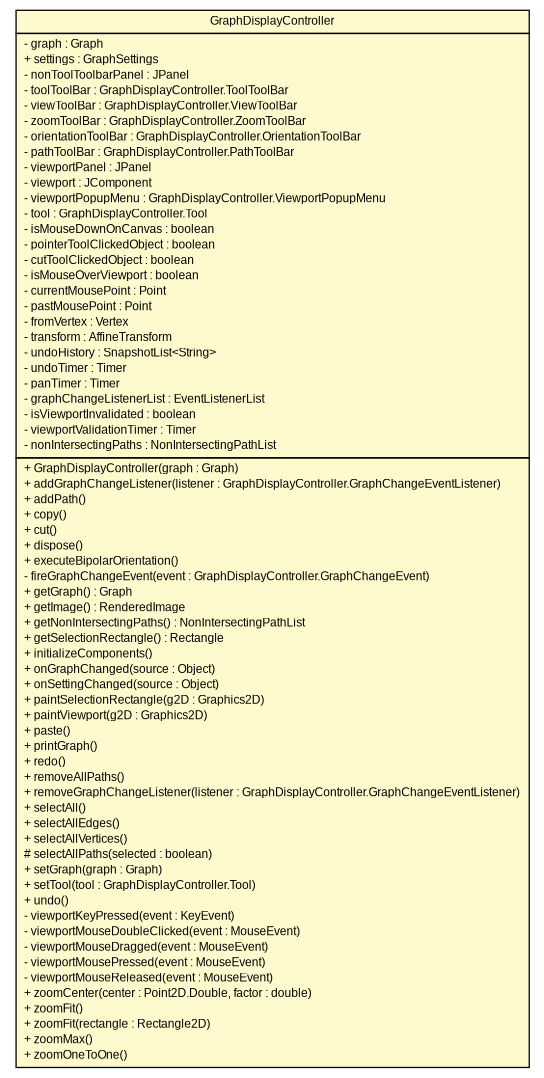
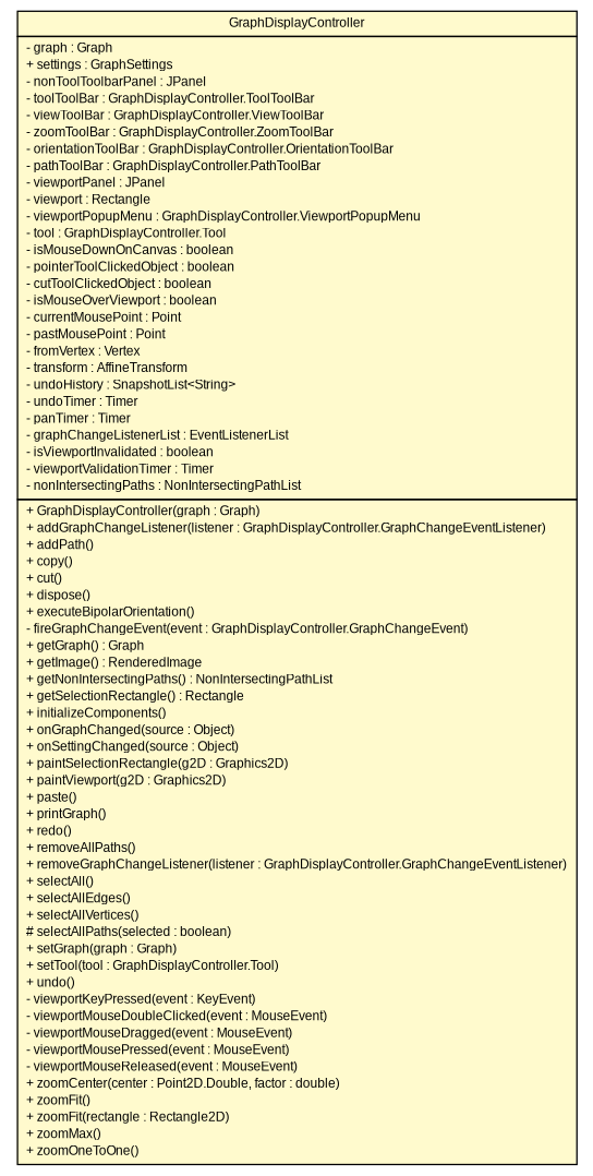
  digraph {
    nodesep=0.25
    ranksep=0.5
    rankdir=LR
-   n1 [fontcolor=black fontname=arial fontsize=9.0 label=<<table title="pfc.controllers.GraphDisplayController" border="0" cellborder="1" cellspacing="0" cellpadding="2" port="p" bgcolor="lemonChiffon" href="./GraphDisplayController.html"> 		<tr><td><table border="0" cellspacing="0" cellpadding="1"> <tr><td align="center" balign="center"> GraphDisplayController </td></tr> 		</table></td></tr> 		<tr><td><table border="0" cellspacing="0" cellpadding="1"> <tr><td align="left" balign="left"> - graph : Graph </td></tr> <tr><td align="left" balign="left"> + settings : GraphSettings </td></tr> <tr><td align="left" balign="left"> - nonToolToolbarPanel : JPanel </td></tr> <tr><td align="left" balign="left"> - toolToolBar : GraphDisplayController.ToolToolBar </td></tr> <tr><td align="left" balign="left"> - viewToolBar : GraphDisplayController.ViewToolBar </td></tr> <tr><td align="left" balign="left"> - zoomToolBar : GraphDisplayController.ZoomToolBar </td></tr> <tr><td align="left" balign="left"> - orientationToolBar : GraphDisplayController.OrientationToolBar </td></tr> <tr><td align="left" balign="left"> - pathToolBar : GraphDisplayController.PathToolBar </td></tr> <tr><td align="left" balign="left"> - viewportPanel : JPanel </td></tr> <tr><td align="left" balign="left"> - viewport : JComponent </td></tr> <tr><td align="left" balign="left"> - viewportPopupMenu : GraphDisplayController.ViewportPopupMenu </td></tr> <tr><td align="left" balign="left"> - tool : GraphDisplayController.Tool </td></tr> <tr><td align="left" balign="left"> - isMouseDownOnCanvas : boolean </td></tr> <tr><td align="left" balign="left"> - pointerToolClickedObject : boolean </td></tr> <tr><td align="left" balign="left"> - cutToolClickedObject : boolean </td></tr> <tr><td align="left" balign="left"> - isMouseOverViewport : boolean </td></tr> <tr><td align="left" balign="left"> - currentMousePoint : Point </td></tr> <tr><td align="left" balign="left"> - pastMousePoint : Point </td></tr> <tr><td align="left" balign="left"> - fromVertex : Vertex </td></tr> <tr><td align="left" balign="left"> - transform : AffineTransform </td></tr> <tr><td align="left" balign="left"> - undoHistory : SnapshotList&lt;String&gt; </td></tr> <tr><td align="left" balign="left"> - undoTimer : Timer </td></tr> <tr><td align="left" balign="left"> - panTimer : Timer </td></tr> <tr><td align="left" balign="left"> - graphChangeListenerList : EventListenerList </td></tr> <tr><td align="left" balign="left"> - isViewportInvalidated : boolean </td></tr> <tr><td align="left" balign="left"> - viewportValidationTimer : Timer </td></tr> <tr><td align="left" balign="left"> - nonIntersectingPaths : NonIntersectingPathList </td></tr> 		</table></td></tr> 		<tr><td><table border="0" cellspacing="0" cellpadding="1"> <tr><td align="left" balign="left"> + GraphDisplayController(graph : Graph) </td></tr> <tr><td align="left" balign="left"> + addGraphChangeListener(listener : GraphDisplayController.GraphChangeEventListener) </td></tr> <tr><td align="left" balign="left"> + addPath() </td></tr> <tr><td align="left" balign="left"> + copy() </td></tr> <tr><td align="left" balign="left"> + cut() </td></tr> <tr><td align="left" balign="left"> + dispose() </td></tr> <tr><td align="left" balign="left"> + executeBipolarOrientation() </td></tr> <tr><td align="left" balign="left"> - fireGraphChangeEvent(event : GraphDisplayController.GraphChangeEvent) </td></tr> <tr><td align="left" balign="left"> + getGraph() : Graph </td></tr> <tr><td align="left" balign="left"> + getImage() : RenderedImage </td></tr> <tr><td align="left" balign="left"> + getNonIntersectingPaths() : NonIntersectingPathList </td></tr> <tr><td align="left" balign="left"> + getSelectionRectangle() : Rectangle </td></tr> <tr><td align="left" balign="left"> + initializeComponents() </td></tr> <tr><td align="left" balign="left"> + onGraphChanged(source : Object) </td></tr> <tr><td align="left" balign="left"> + onSettingChanged(source : Object) </td></tr> <tr><td align="left" balign="left"> + paintSelectionRectangle(g2D : Graphics2D) </td></tr> <tr><td align="left" balign="left"> + paintViewport(g2D : Graphics2D) </td></tr> <tr><td align="left" balign="left"> + paste() </td></tr> <tr><td align="left" balign="left"> + printGraph() </td></tr> <tr><td align="left" balign="left"> + redo() </td></tr> <tr><td align="left" balign="left"> + removeAllPaths() </td></tr> <tr><td align="left" balign="left"> + removeGraphChangeListener(listener : GraphDisplayController.GraphChangeEventListener) </td></tr> <tr><td align="left" balign="left"> + selectAll() </td></tr> <tr><td align="left" balign="left"> + selectAllEdges() </td></tr> <tr><td align="left" balign="left"> + selectAllVertices() </td></tr> <tr><td align="left" balign="left"> # selectAllPaths(selected : boolean) </td></tr> <tr><td align="left" balign="left"> + setGraph(graph : Graph) </td></tr> <tr><td align="left" balign="left"> + setTool(tool : GraphDisplayController.Tool) </td></tr> <tr><td align="left" balign="left"> + undo() </td></tr> <tr><td align="left" balign="left"> - viewportKeyPressed(event : KeyEvent) </td></tr> <tr><td align="left" balign="left"> - viewportMouseDoubleClicked(event : MouseEvent) </td></tr> <tr><td align="left" balign="left"> - viewportMouseDragged(event : MouseEvent) </td></tr> <tr><td align="left" balign="left"> - viewportMousePressed(event : MouseEvent) </td></tr> <tr><td align="left" balign="left"> - viewportMouseReleased(event : MouseEvent) </td></tr> <tr><td align="left" balign="left"> + zoomCenter(center : Point2D.Double, factor : double) </td></tr> <tr><td align="left" balign="left"> + zoomFit() </td></tr> <tr><td align="left" balign="left"> + zoomFit(rectangle : Rectangle2D) </td></tr> <tr><td align="left" balign="left"> + zoomMax() </td></tr> <tr><td align="left" balign="left"> + zoomOneToOne() </td></tr> 		</table></td></tr> 		</table>> shape=plaintext]
+   n1 [fontcolor=black fontname=arial fontsize=9.0 label=<<table title="pfc.controllers.GraphDisplayController" border="0" cellborder="1" cellspacing="0" cellpadding="2" port="p" bgcolor="lemonChiffon" href="./GraphDisplayController.html"> 		<tr><td><table border="0" cellspacing="0" cellpadding="1"> <tr><td align="center" balign="center"> GraphDisplayController </td></tr> 		</table></td></tr> 		<tr><td><table border="0" cellspacing="0" cellpadding="1"> <tr><td align="left" balign="left"> - graph : Graph </td></tr> <tr><td align="left" balign="left"> + settings : GraphSettings </td></tr> <tr><td align="left" balign="left"> - nonToolToolbarPanel : JPanel </td></tr> <tr><td align="left" balign="left"> - toolToolBar : GraphDisplayController.ToolToolBar </td></tr> <tr><td align="left" balign="left"> - viewToolBar : GraphDisplayController.ViewToolBar </td></tr> <tr><td align="left" balign="left"> - zoomToolBar : GraphDisplayController.ZoomToolBar </td></tr> <tr><td align="left" balign="left"> - orientationToolBar : GraphDisplayController.OrientationToolBar </td></tr> <tr><td align="left" balign="left"> - pathToolBar : GraphDisplayController.PathToolBar </td></tr> <tr><td align="left" balign="left"> - viewportPanel : JPanel </td></tr> <tr><td align="left" balign="left"> - viewport : Rectangle </td></tr> <tr><td align="left" balign="left"> - viewportPopupMenu : GraphDisplayController.ViewportPopupMenu </td></tr> <tr><td align="left" balign="left"> - tool : GraphDisplayController.Tool </td></tr> <tr><td align="left" balign="left"> - isMouseDownOnCanvas : boolean </td></tr> <tr><td align="left" balign="left"> - pointerToolClickedObject : boolean </td></tr> <tr><td align="left" balign="left"> - cutToolClickedObject : boolean </td></tr> <tr><td align="left" balign="left"> - isMouseOverViewport : boolean </td></tr> <tr><td align="left" balign="left"> - currentMousePoint : Point </td></tr> <tr><td align="left" balign="left"> - pastMousePoint : Point </td></tr> <tr><td align="left" balign="left"> - fromVertex : Vertex </td></tr> <tr><td align="left" balign="left"> - transform : AffineTransform </td></tr> <tr><td align="left" balign="left"> - undoHistory : SnapshotList&lt;String&gt; </td></tr> <tr><td align="left" balign="left"> - undoTimer : Timer </td></tr> <tr><td align="left" balign="left"> - panTimer : Timer </td></tr> <tr><td align="left" balign="left"> - graphChangeListenerList : EventListenerList </td></tr> <tr><td align="left" balign="left"> - isViewportInvalidated : boolean </td></tr> <tr><td align="left" balign="left"> - viewportValidationTimer : Timer </td></tr> <tr><td align="left" balign="left"> - nonIntersectingPaths : NonIntersectingPathList </td></tr> 		</table></td></tr> 		<tr><td><table border="0" cellspacing="0" cellpadding="1"> <tr><td align="left" balign="left"> + GraphDisplayController(graph : Graph) </td></tr> <tr><td align="left" balign="left"> + addGraphChangeListener(listener : GraphDisplayController.GraphChangeEventListener) </td></tr> <tr><td align="left" balign="left"> + addPath() </td></tr> <tr><td align="left" balign="left"> + copy() </td></tr> <tr><td align="left" balign="left"> + cut() </td></tr> <tr><td align="left" balign="left"> + dispose() </td></tr> <tr><td align="left" balign="left"> + executeBipolarOrientation() </td></tr> <tr><td align="left" balign="left"> - fireGraphChangeEvent(event : GraphDisplayController.GraphChangeEvent) </td></tr> <tr><td align="left" balign="left"> + getGraph() : Graph </td></tr> <tr><td align="left" balign="left"> + getImage() : RenderedImage </td></tr> <tr><td align="left" balign="left"> + getNonIntersectingPaths() : NonIntersectingPathList </td></tr> <tr><td align="left" balign="left"> + getSelectionRectangle() : Rectangle </td></tr> <tr><td align="left" balign="left"> + initializeComponents() </td></tr> <tr><td align="left" balign="left"> + onGraphChanged(source : Object) </td></tr> <tr><td align="left" balign="left"> + onSettingChanged(source : Object) </td></tr> <tr><td align="left" balign="left"> + paintSelectionRectangle(g2D : Graphics2D) </td></tr> <tr><td align="left" balign="left"> + paintViewport(g2D : Graphics2D) </td></tr> <tr><td align="left" balign="left"> + paste() </td></tr> <tr><td align="left" balign="left"> + printGraph() </td></tr> <tr><td align="left" balign="left"> + redo() </td></tr> <tr><td align="left" balign="left"> + removeAllPaths() </td></tr> <tr><td align="left" balign="left"> + removeGraphChangeListener(listener : GraphDisplayController.GraphChangeEventListener) </td></tr> <tr><td align="left" balign="left"> + selectAll() </td></tr> <tr><td align="left" balign="left"> + selectAllEdges() </td></tr> <tr><td align="left" balign="left"> + selectAllVertices() </td></tr> <tr><td align="left" balign="left"> # selectAllPaths(selected : boolean) </td></tr> <tr><td align="left" balign="left"> + setGraph(graph : Graph) </td></tr> <tr><td align="left" balign="left"> + setTool(tool : GraphDisplayController.Tool) </td></tr> <tr><td align="left" balign="left"> + undo() </td></tr> <tr><td align="left" balign="left"> - viewportKeyPressed(event : KeyEvent) </td></tr> <tr><td align="left" balign="left"> - viewportMouseDoubleClicked(event : MouseEvent) </td></tr> <tr><td align="left" balign="left"> - viewportMouseDragged(event : MouseEvent) </td></tr> <tr><td align="left" balign="left"> - viewportMousePressed(event : MouseEvent) </td></tr> <tr><td align="left" balign="left"> - viewportMouseReleased(event : MouseEvent) </td></tr> <tr><td align="left" balign="left"> + zoomCenter(center : Point2D.Double, factor : double) </td></tr> <tr><td align="left" balign="left"> + zoomFit() </td></tr> <tr><td align="left" balign="left"> + zoomFit(rectangle : Rectangle2D) </td></tr> <tr><td align="left" balign="left"> + zoomMax() </td></tr> <tr><td align="left" balign="left"> + zoomOneToOne() </td></tr> 		</table></td></tr> 		</table>> shape=plaintext]
  }
